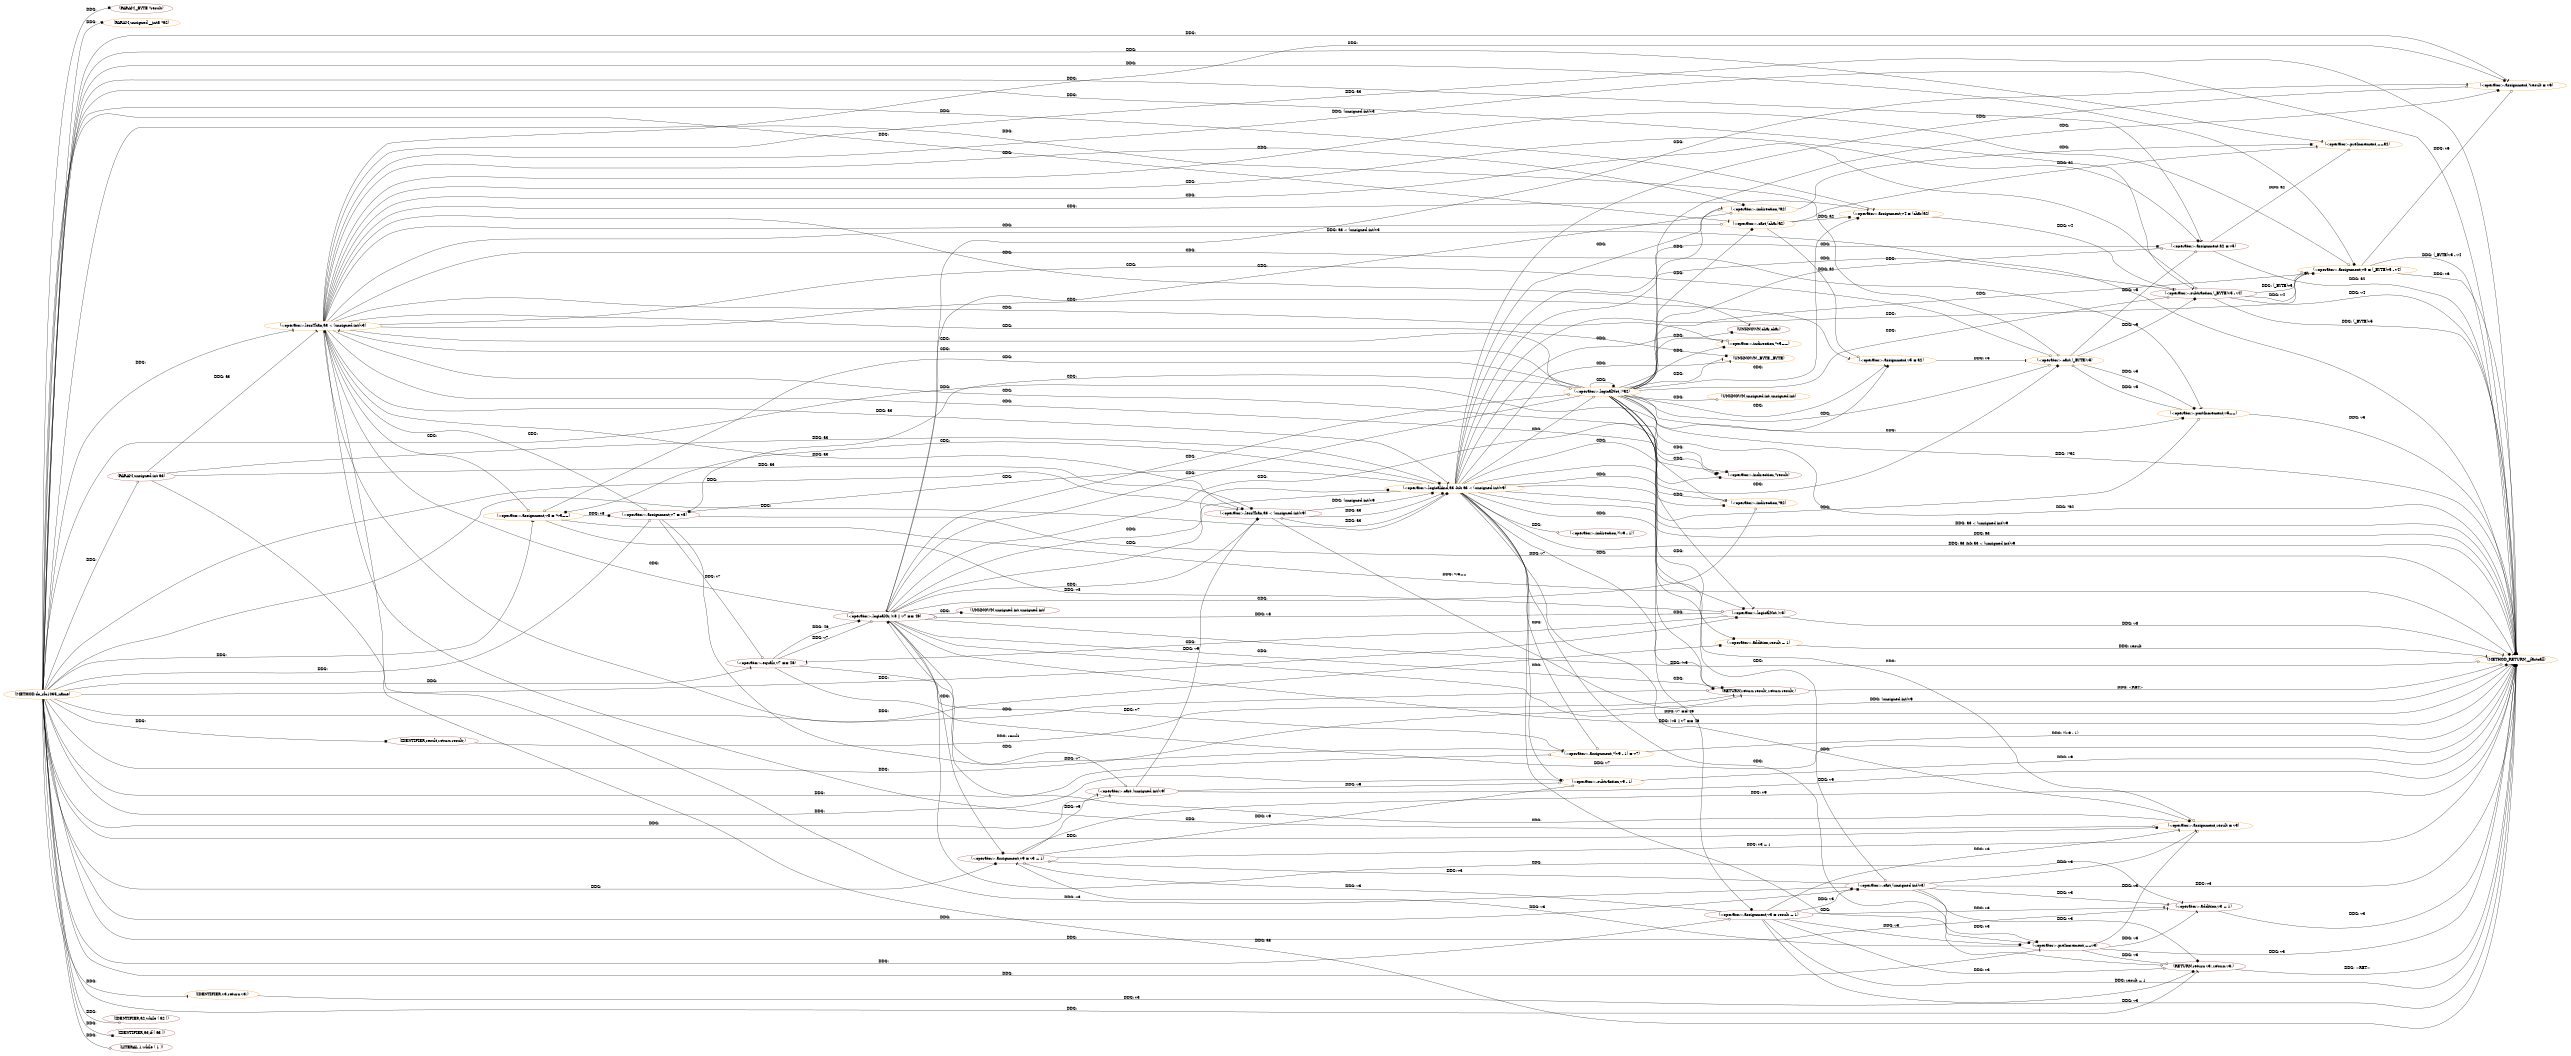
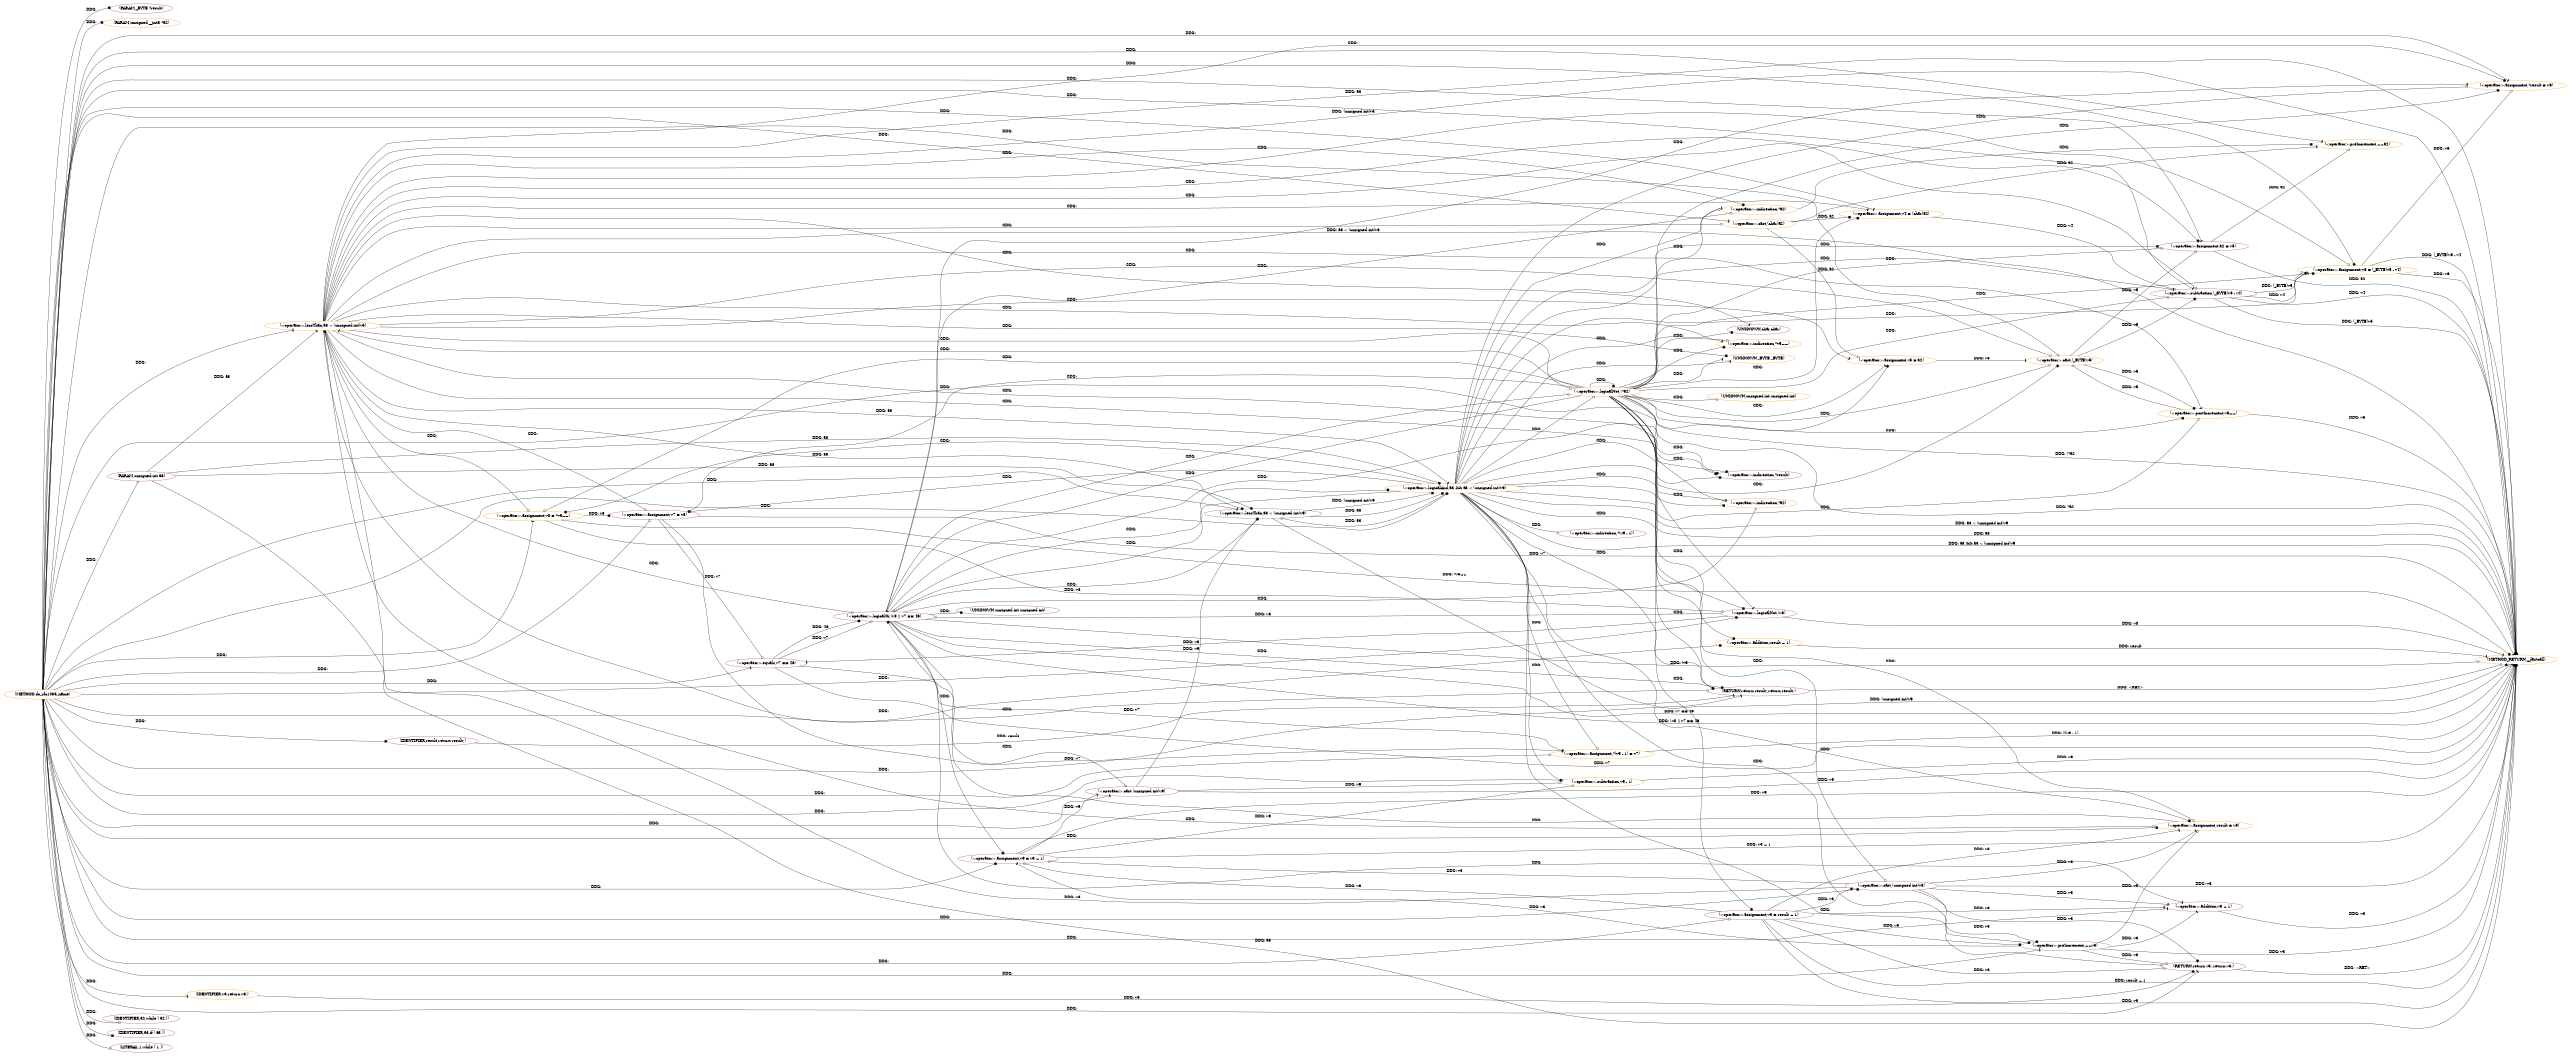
  digraph {
    rankdir=LR
    node [color=darkorange]
    edge [arrowhead=box]
    n1 [label="(METHOD,do_rfc1035_name)"]
    n2 [color=brown label="(PARAM,_BYTE *result)"]
    n3 [label="(PARAM,unsigned __int8 *a2)"]
    n4 [color=brown label="(PARAM,unsigned int a3)"]
    n5 [color=brown label="(IDENTIFIER,a2,while ( a2 ))"]
    n6 [color=brown label="(<operator>.assignment,v3 = result + 1)"]
    n7 [label="(<operator>.addition,result + 1)"]
    n8 [color=brown label="(IDENTIFIER,a3,if ( a3 ))"]
    n9 [label="(<operator>.lessThan,a3 < (unsigned int)v3)"]
    n10 [color=brown label="(<operator>.cast,(unsigned int)v3)"]
    n11 [label="(<operator>.assignment,v4 = (char)a2)"]
    n12 [label="(<operator>.cast,(char)a2)"]
    n13 [label="(<operator>.assignment,v5 = a2)"]
    n14 [color=brown label="(LITERAL,1,while ( 1 ))"]
    n15 [label="(<operator>.assignment,v6 = (_BYTE)v5 - v4)"]
    n16 [color=brown label="(<operator>.subtraction,(_BYTE)v5 - v4)"]
    n17 [label="(<operator>.cast,(_BYTE)v5)"]
    n18 [color=brown label="(<operator>.assignment,a2 = v5)"]
    n19 [label="(<operator>.assignment,v8 = *v5++)"]
    n20 [color=brown label="(<operator>.assignment,v7 = v8)"]
    n21 [color=brown label="(<operator>.logicalNot,!v8)"]
    n22 [color=brown label="(<operator>.equals,v7 == 46)"]
    n23 [color=brown label="(<operator>.assignment,v9 = v3 + 1)"]
    n24 [color=brown label="(<operator>.addition,v3 + 1)"]
    n25 [label="(<operator>.logicalAnd,a3 && a3 < (unsigned int)v9)"]
    n26 [color=brown label="(<operator>.lessThan,a3 < (unsigned int)v9)"]
    n27 [color=brown label="(<operator>.cast,(unsigned int)v9)"]
    n28 [color=brown label="(RETURN,return v3;,return v3;)"]
    n29 [label="(IDENTIFIER,v3,return v3;)"]
    n30 [color=brown label="(<operator>.preIncrement,++v3)"]
    n31 [label="(<operator>.assignment,*(v9 - 1) = v7)"]
    n32 [label="(<operator>.subtraction,v9 - 1)"]
    n33 [label="(<operator>.assignment,*result = v6)"]
    n34 [label="(<operator>.preIncrement,++a2)"]
    n35 [label="(<operator>.assignment,result = v3)"]
    n36 [color=brown label="(RETURN,return result;,return result;)"]
    n37 [color=brown label="(IDENTIFIER,result,return result;)"]
    n38 [label="(METHOD_RETURN,__fastcall)"]
    n39 [label="(<operator>.postIncrement,v5++)"]
    n40 [label="(<operator>.logicalNot,!*a2)"]
    n41 [color=brown label="(<operator>.logicalOr,!v8 || v7 == 46)"]
    n42 [label="(<operator>.indirection,*a2)"]
    n43 [color=brown label="(UNKNOWN,char,char)"]
    n44 [label="(UNKNOWN,_BYTE,_BYTE)"]
    n45 [label="(<operator>.indirection,*v5++)"]
    n46 [color=brown label="(<operator>.indirection,*result)"]
    n47 [label="(<operator>.indirection,*a2)"]
    n48 [color=brown label="(<operator>.indirection,*(v9 - 1))"]
    n49 [label="(UNKNOWN,unsigned int,unsigned int)"]
    n50 [color=brown label="(UNKNOWN,unsigned int,unsigned int)"]
    n1 -> n2 [label="DDG: "]
    n1 -> n3 [label="DDG: "]
    n1 -> n4 [arrowhead=odot label="DDG: "]
    n1 -> n5 [arrowhead=odot label="DDG: "]
    n1 -> n6 [arrowhead=odot label="DDG: "]
    n1 -> n7 [label="DDG: "]
    n1 -> n8 [label="DDG: "]
    n1 -> n9 [arrowhead=tee label="DDG: "]
    n1 -> n10 [label="DDG: "]
    n1 -> n11 [arrowhead=tee label="DDG: "]
    n1 -> n12 [arrowhead=tee label="DDG: "]
    n1 -> n13 [label="DDG: "]
    n1 -> n14 [arrowhead=odot label="DDG: "]
    n1 -> n15 [label="DDG: "]
    n1 -> n16 [arrowhead=tee label="DDG: "]
    n1 -> n17 [arrowhead=odot label="DDG: "]
    n1 -> n18 [arrowhead=tee label="DDG: "]
    n1 -> n19 [arrowhead=tee label="DDG: "]
    n1 -> n20 [arrowhead=odot label="DDG: "]
    n1 -> n21 [label="DDG: "]
    n1 -> n22 [arrowhead=tee label="DDG: "]
    n1 -> n23 [label="DDG: "]
    n1 -> n24 [arrowhead=tee label="DDG: "]
    n1 -> n25 [label="DDG: "]
    n1 -> n26 [arrowhead=tee label="DDG: "]
    n1 -> n27 [arrowhead=tee label="DDG: "]
    n1 -> n28 [arrowhead=tee label="DDG: "]
    n1 -> n29 [arrowhead=tee label="DDG: "]
    n1 -> n30 [arrowhead=tee label="DDG: "]
    n1 -> n31 [arrowhead=odot label="DDG: "]
    n1 -> n32 [arrowhead=odot label="DDG: "]
    n1 -> n33 [arrowhead=tee label="DDG: "]
    n1 -> n34 [arrowhead=tee label="DDG: "]
    n1 -> n35 [label="DDG: "]
    n1 -> n36 [arrowhead=tee label="DDG: "]
    n1 -> n37 [label="DDG: "]
    n4 -> n9 [arrowhead=tee label="DDG: a3"]
    n4 -> n25 [label="DDG: a3"]
    n4 -> n26 [label="DDG: a3"]
    n4 -> n38 [arrowhead=tee label="DDG: a3"]
    n6 -> n10 [label="DDG: v3"]
    n6 -> n23 [arrowhead=odot label="DDG: v3"]
    n6 -> n24 [arrowhead=tee label="DDG: v3"]
    n6 -> n28 [arrowhead=odot label="DDG: v3"]
    n6 -> n30 [label="DDG: v3"]
    n6 -> n35 [arrowhead=tee label="DDG: v3"]
    n6 -> n38 [arrowhead=odot label="DDG: result + 1"]
    n6 -> n38 [arrowhead=tee label="DDG: v3"]
    n7 -> n38 [arrowhead=tee label="DDG: result"]
    n9 -> n11 [arrowhead=tee label="CDG: "]
    n9 -> n12 [arrowhead=odot label="CDG: "]
    n9 -> n13 [arrowhead=tee label="CDG: "]
    n9 -> n15 [arrowhead=odot label="CDG: "]
    n9 -> n16 [arrowhead=odot label="CDG: "]
    n9 -> n17 [arrowhead=odot label="CDG: "]
    n9 -> n18 [label="CDG: "]
    n9 -> n19 [arrowhead=odot label="CDG: "]
    n9 -> n20 [arrowhead=odot label="CDG: "]
    n9 -> n25 [arrowhead=tee label="DDG: a3"]
    n9 -> n26 [label="DDG: a3"]
    n9 -> n33 [label="CDG: "]
    n9 -> n35 [arrowhead=odot label="CDG: "]
    n9 -> n36 [arrowhead=odot label="CDG: "]
    n9 -> n38 [label="DDG: a3"]
    n9 -> n38 [arrowhead=tee label="DDG: (unsigned int)v3"]
    n9 -> n38 [arrowhead=odot label="DDG: a3 < (unsigned int)v3"]
    n9 -> n39 [arrowhead=tee label="CDG: "]
    n9 -> n40 [arrowhead=odot label="CDG: "]
    n9 -> n41 [arrowhead=odot label="CDG: "]
    n9 -> n42 [arrowhead=tee label="CDG: "]
    n9 -> n43 [arrowhead=tee label="CDG: "]
    n9 -> n44 [label="CDG: "]
    n9 -> n45 [arrowhead=tee label="CDG: "]
    n9 -> n46 [label="CDG: "]
    n9 -> n47 [label="CDG: "]
    n10 -> n9 [label="DDG: v3"]
    n10 -> n23 [arrowhead=odot label="DDG: v3"]
    n10 -> n24 [arrowhead=tee label="DDG: v3"]
    n10 -> n28 [label="DDG: v3"]
    n10 -> n30 [label="DDG: v3"]
    n10 -> n35 [arrowhead=tee label="DDG: v3"]
    n10 -> n38 [arrowhead=odot label="DDG: v3"]
    n11 -> n16 [arrowhead=odot label="DDG: v4"]
    n12 -> n11 [label="DDG: a2"]
    n12 -> n13 [arrowhead=odot label="DDG: a2"]
    n12 -> n34 [arrowhead=tee label="DDG: a2"]
    n13 -> n17 [arrowhead=tee label="DDG: v5"]
    n15 -> n33 [arrowhead=odot label="DDG: v6"]
    n15 -> n38 [label="DDG: (_BYTE)v5 - v4"]
    n15 -> n38 [arrowhead=tee label="DDG: v6"]
    n16 -> n15 [arrowhead=tee label="DDG: (_BYTE)v5"]
    n16 -> n15 [label="DDG: v4"]
    n16 -> n38 [label="DDG: (_BYTE)v5"]
    n16 -> n38 [arrowhead=odot label="DDG: v4"]
    n17 -> n16 [label="DDG: v5"]
    n17 -> n18 [arrowhead=odot label="DDG: v5"]
    n17 -> n39 [label="DDG: v5"]
    n18 -> n34 [arrowhead=odot label="DDG: a2"]
    n18 -> n38 [label="DDG: a2"]
    n19 -> n20 [label="DDG: v8"]
    n19 -> n21 [arrowhead=odot label="DDG: v8"]
    n19 -> n38 [label="DDG: *v5++"]
    n20 -> n22 [arrowhead=odot label="DDG: v7"]
    n20 -> n31 [arrowhead=tee label="DDG: v7"]
    n20 -> n38 [arrowhead=tee label="DDG: v7"]
-   n21 -> n22 [arrowhead=tee label="CDG: "]
+   n21 -> n22 [arrowhead=tee label="DDG: v3"]
    n21 -> n38 [arrowhead=tee label="DDG: v8"]
    n21 -> n41 [arrowhead=odot label="DDG: v8"]
    n22 -> n31 [arrowhead=tee label="DDG: v7"]
    n22 -> n38 [arrowhead=odot label="DDG: v7"]
    n22 -> n41 [arrowhead=odot label="DDG: v7"]
    n22 -> n41 [label="DDG: 46"]
    n23 -> n27 [arrowhead=tee label="DDG: v9"]
    n23 -> n32 [arrowhead=odot label="DDG: v9"]
    n23 -> n38 [label="DDG: v9"]
    n23 -> n38 [arrowhead=tee label="DDG: v3 + 1"]
    n24 -> n38 [arrowhead=odot label="DDG: v3"]
    n25 -> n15 [arrowhead=odot label="CDG: "]
    n25 -> n16 [arrowhead=tee label="CDG: "]
    n25 -> n17 [label="CDG: "]
    n25 -> n18 [label="CDG: "]
    n25 -> n19 [label="CDG: "]
    n25 -> n20 [label="CDG: "]
    n25 -> n21 [label="CDG: "]
    n25 -> n26 [arrowhead=odot label="DDG: a3"]
    n25 -> n28 [arrowhead=odot label="CDG: "]
    n25 -> n30 [label="CDG: "]
    n25 -> n31 [arrowhead=odot label="CDG: "]
    n25 -> n32 [label="CDG: "]
    n25 -> n33 [arrowhead=odot label="CDG: "]
    n25 -> n35 [label="CDG: "]
    n25 -> n36 [arrowhead=odot label="CDG: "]
    n25 -> n38 [label="DDG: a3 < (unsigned int)v9"]
    n25 -> n38 [label="DDG: a3"]
    n25 -> n38 [arrowhead=tee label="DDG: a3 && a3 < (unsigned int)v9"]
    n25 -> n39 [arrowhead=odot label="CDG: "]
    n25 -> n40 [arrowhead=odot label="CDG: "]
    n25 -> n41 [arrowhead=odot label="CDG: "]
    n25 -> n42 [label="CDG: "]
    n25 -> n44 [arrowhead=tee label="CDG: "]
    n25 -> n45 [arrowhead=odot label="CDG: "]
    n25 -> n46 [label="CDG: "]
    n25 -> n47 [arrowhead=odot label="CDG: "]
    n25 -> n48 [arrowhead=odot label="CDG: "]
    n26 -> n25 [label="DDG: a3"]
    n26 -> n25 [label="DDG: (unsigned int)v9"]
    n26 -> n38 [label="DDG: (unsigned int)v9"]
    n27 -> n26 [label="DDG: v9"]
    n27 -> n32 [arrowhead=odot label="DDG: v9"]
    n27 -> n38 [arrowhead=tee label="DDG: v9"]
    n28 -> n38 [label="DDG: <RET>"]
    n29 -> n28 [label="DDG: v3"]
    n30 -> n23 [arrowhead=tee label="DDG: v3"]
    n30 -> n24 [arrowhead=tee label="DDG: v3"]
    n30 -> n28 [arrowhead=odot label="DDG: v3"]
    n30 -> n35 [arrowhead=odot label="DDG: v3"]
    n30 -> n38 [arrowhead=tee label="DDG: v3"]
    n31 -> n38 [arrowhead=tee label="DDG: *(v9 - 1)"]
    n32 -> n38 [label="DDG: v9"]
    n35 -> n41 [label="CDG: "]
    n36 -> n38 [arrowhead=odot label="DDG: <RET>"]
    n37 -> n36 [arrowhead=tee label="DDG: result"]
    n39 -> n17 [arrowhead=odot label="DDG: v5"]
    n39 -> n38 [arrowhead=tee label="DDG: v5"]
    n40 -> n6 [label="CDG: "]
    n40 -> n7 [label="CDG: "]
    n40 -> n9 [arrowhead=tee label="CDG: "]
    n40 -> n10 [arrowhead=odot label="CDG: "]
    n40 -> n11 [label="CDG: "]
-   n40 -> n12 [label="CDG: "]
    n40 -> n13 [arrowhead=tee label="CDG: "]
    n40 -> n15 [label="CDG: "]
    n40 -> n16 [arrowhead=odot label="CDG: "]
    n40 -> n17 [arrowhead=odot label="CDG: "]
    n40 -> n18 [arrowhead=odot label="CDG: "]
    n40 -> n19 [arrowhead=odot label="CDG: "]
    n40 -> n20 [arrowhead=odot label="CDG: "]
    n40 -> n21 [arrowhead=tee label="CDG: "]
    n40 -> n33 [label="CDG: "]
    n40 -> n35 [arrowhead=odot label="CDG: "]
    n40 -> n36 [label="CDG: "]
    n40 -> n38 [arrowhead=tee label="DDG: !*a2"]
    n40 -> n38 [arrowhead=tee label="DDG: *a2"]
    n40 -> n39 [label="CDG: "]
    n40 -> n40 [label="CDG: "]
    n40 -> n41 [arrowhead=tee label="CDG: "]
    n40 -> n42 [arrowhead=odot label="CDG: "]
    n40 -> n43 [label="CDG: "]
    n40 -> n44 [arrowhead=tee label="CDG: "]
    n40 -> n45 [label="CDG: "]
    n40 -> n46 [label="CDG: "]
    n40 -> n47 [arrowhead=tee label="CDG: "]
    n40 -> n49 [arrowhead=odot label="CDG: "]
    n41 -> n23 [label="CDG: "]
    n41 -> n24 [arrowhead=tee label="CDG: "]
    n41 -> n25 [label="CDG: "]
    n41 -> n26 [arrowhead=tee label="CDG: "]
    n41 -> n27 [arrowhead=odot label="CDG: "]
    n41 -> n33 [arrowhead=tee label="CDG: "]
    n41 -> n36 [label="CDG: "]
    n41 -> n38 [arrowhead=odot label="DDG: !v8"]
    n41 -> n38 [arrowhead=odot label="DDG: v7 == 46"]
    n41 -> n38 [arrowhead=tee label="DDG: !v8 || v7 == 46"]
    n41 -> n40 [arrowhead=odot label="CDG: "]
    n41 -> n42 [arrowhead=odot label="CDG: "]
    n41 -> n46 [label="CDG: "]
    n41 -> n47 [arrowhead=odot label="CDG: "]
    n41 -> n50 [label="CDG: "]
    n47 -> n34 [label="CDG: "]
  }
